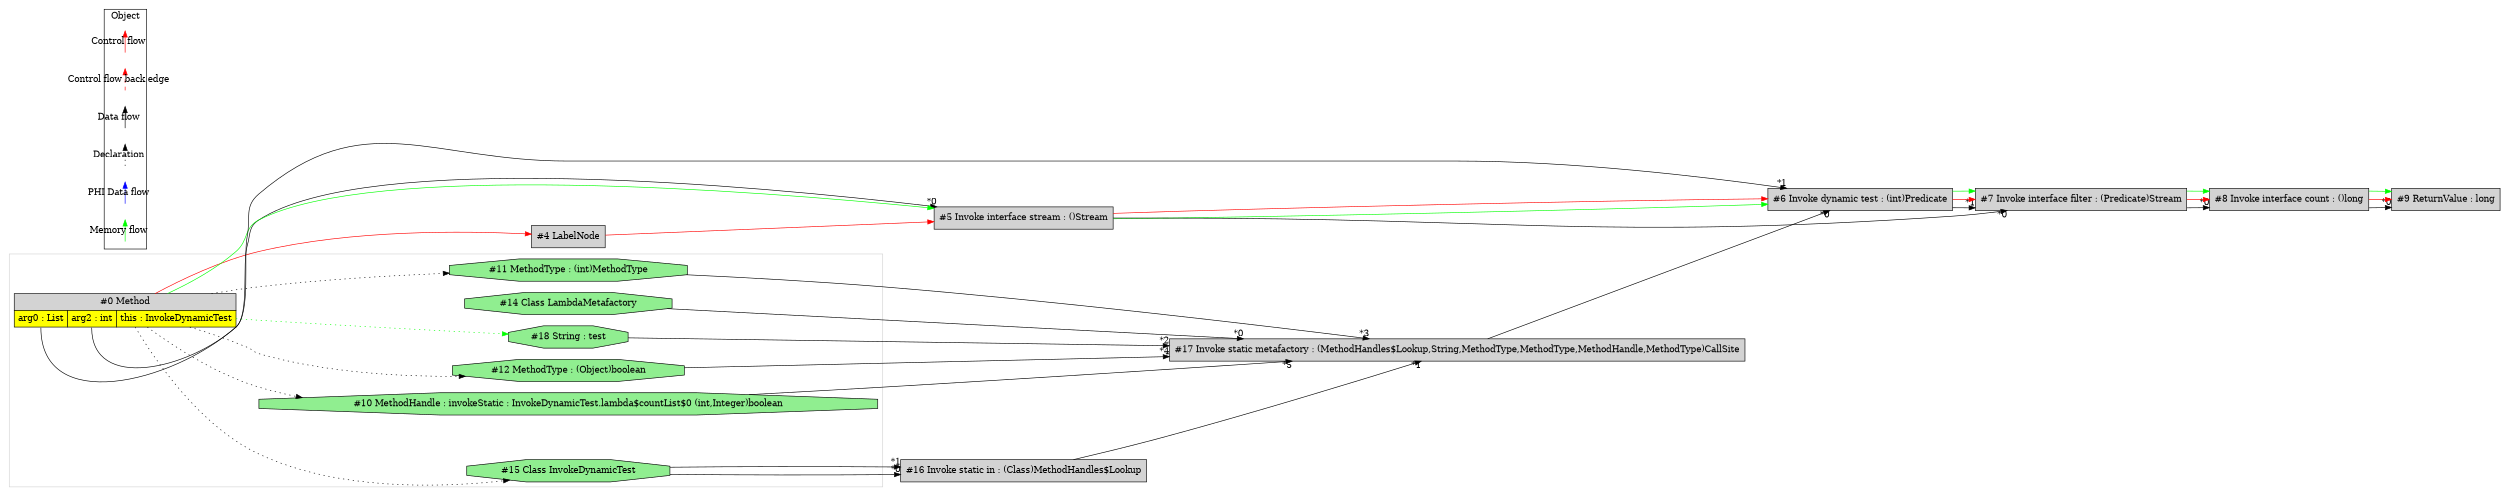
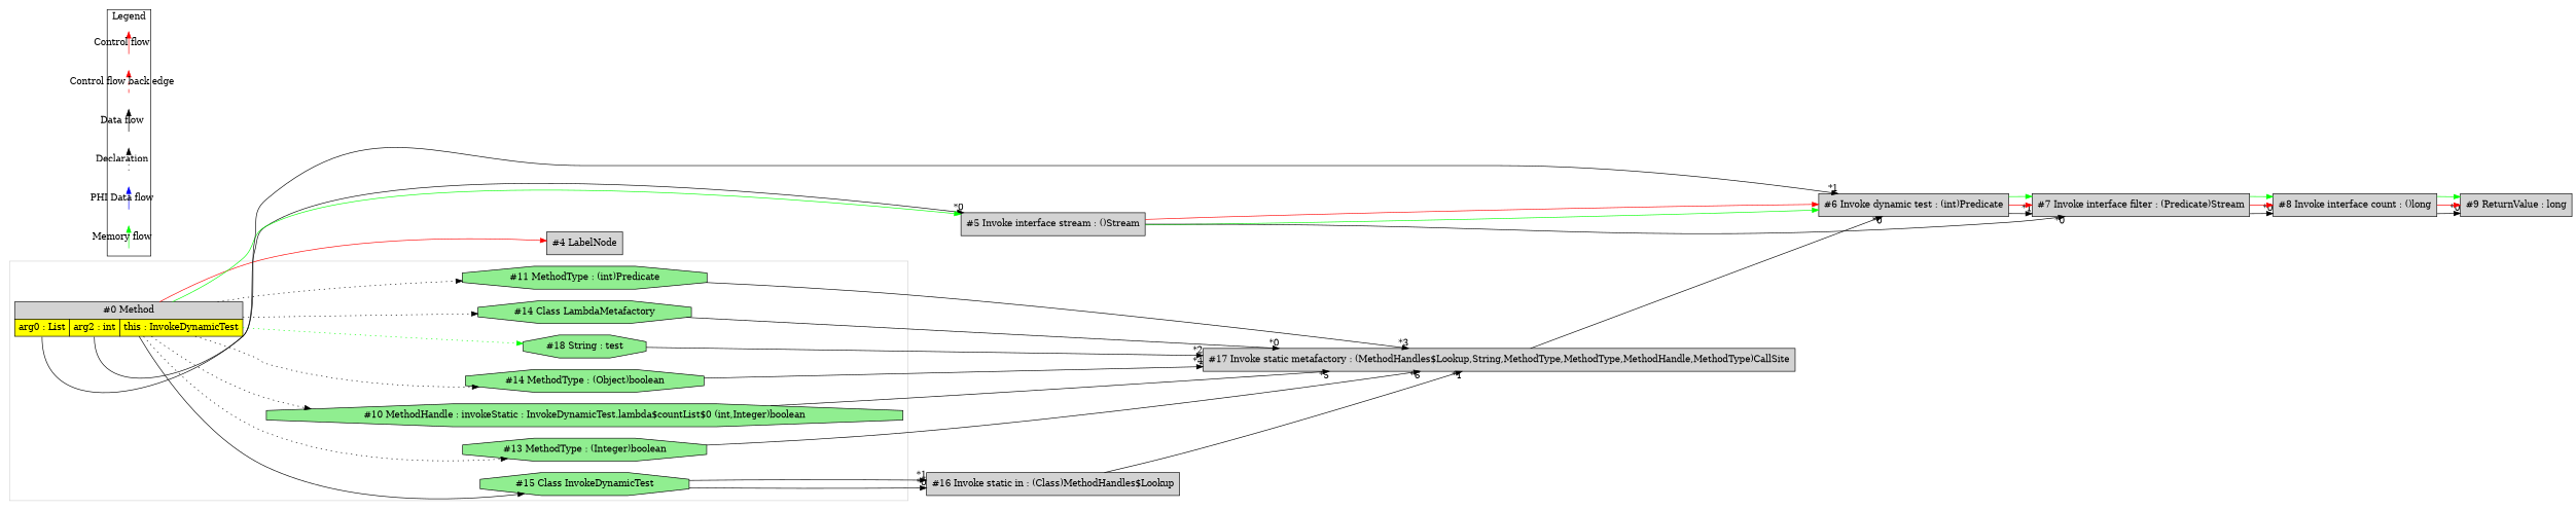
  digraph {
    ordering=in
    rankdir=LR
    node [shape=point style=filled]
    edge [labeldistance=2]
    n1 [fillcolor=lightgrey label=<<table border="0" cellborder="1" cellspacing="0" cellpadding="5"><tr><td colspan="3">#0 Method</td></tr><tr><td port="prj1" bgcolor="yellow">arg0 : List</td><td port="prj2" bgcolor="yellow">arg2 : int</td><td port="prj3" bgcolor="yellow">this : InvokeDynamicTest</td></tr></table>> margin=0 shape=none]
    n2 [fillcolor=lightgreen label="#14 Class LambdaMetafactory" shape=octagon]
    n3 [fillcolor=lightgreen label="#18 String : test" shape=octagon]
-   n4 [fillcolor=lightgreen label="#11 MethodType : (int)MethodType" shape=octagon]
-   n5 [fillcolor=lightgreen label="#12 MethodType : (Object)boolean" shape=octagon]
+   n4 [fillcolor=lightgreen label="#11 MethodType : (int)Predicate" shape=octagon]
+   n5 [fillcolor=lightgreen label="#14 MethodType : (Object)boolean" shape=octagon]
    n6 [fillcolor=lightgreen label="#10 MethodHandle : invokeStatic : InvokeDynamicTest.lambda$countList$0 (int,Integer)boolean" shape=octagon]
+   n7 [fillcolor=lightgreen label="#13 MethodType : (Integer)boolean" shape=octagon]
    n8 [fillcolor=lightgreen label="#15 Class InvokeDynamicTest" shape=octagon]
    c0 [style=invis]
    c1 [style=invis]
    c2 [style=invis]
    c3 [style=invis]
    d0 [style=invis]
    d1 [style=invis]
    d2 [style=invis]
    d3 [style=invis]
    d4 [style=invis]
    d5 [style=invis]
    d6 [style=invis]
    d7 [style=invis]
    n21 [fillcolor=lightgrey label="#4 LabelNode" shape=box]
    n22 [fillcolor=lightgrey label="#5 Invoke interface stream : ()Stream" shape=box]
    n23 [fillcolor=lightgrey label="#6 Invoke dynamic test : (int)Predicate" shape=box]
    n24 [fillcolor=lightgrey label="#17 Invoke static metafactory : (MethodHandles$Lookup,String,MethodType,MethodType,MethodHandle,MethodType)CallSite" shape=box]
    n25 [fillcolor=lightgrey label="#16 Invoke static in : (Class)MethodHandles$Lookup" shape=box]
    n26 [fillcolor=lightgrey label="#7 Invoke interface filter : (Predicate)Stream" shape=box]
    n27 [fillcolor=lightgrey label="#8 Invoke interface count : ()long" shape=box]
    n28 [fillcolor=lightgrey label="#9 ReturnValue : long" shape=box]
    subgraph cluster_1 {
      color=lightgray
      n1
      n2
      n3
      n4
      n5
      n6
+     n7
      n8
    }
    subgraph cluster_2 {
-     label=Object
+     label=Legend
      subgraph sub_3 {
        label=Legend
        rank=same
        c0
        c1
        c2
        c3
        d0
        d1
        d2
        d3
        d4
        d5
        d6
        d7
      }
    }
+   n1 -> n2 [style=dotted labeldistance=""]
    n1 -> n3 [color=green style=dotted labeldistance=""]
    n1 -> n4 [style=dotted labeldistance=""]
    n1 -> n5 [style=dotted labeldistance=""]
    n1 -> n6 [style=dotted labeldistance=""]
-   n1 -> n8 [style=dotted labeldistance=""]
+   n1 -> n7 [style=dotted labeldistance=""]
+   n1 -> n8 [style=solid labeldistance=""]
    n1 -> n21 [color=red fontcolor=red]
    n1 -> n22 [headlabel="*0" tailport=prj1]
    n1 -> n22 [color=green constraint=false]
    n1 -> n23 [headlabel="*1" tailport=prj2]
    n2 -> n24 [headlabel="*0"]
    n3 -> n24 [headlabel="*2"]
    n4 -> n24 [headlabel="*3"]
    n5 -> n24 [headlabel="*4"]
    n6 -> n24 [headlabel="*5"]
+   n7 -> n24 [headlabel="*6"]
    n8 -> n25 [headlabel="*0"]
    n8 -> n25 [headlabel="*1"]
    c0 -> c1 [color=red label="Control flow" style=solid labeldistance=""]
    c2 -> c3 [color=red label="Control flow back edge" style=dashed labeldistance=""]
    d0 -> d1 [label="Data flow" labeldistance=""]
    d2 -> d3 [label=Declaration style=dotted labeldistance=""]
    d4 -> d5 [color=blue label="PHI Data flow" labeldistance=""]
    d6 -> d7 [color=green label="Memory flow" labeldistance=""]
-   n21 -> n22 [color=red fontcolor=red]
    n22 -> n23 [color=green constraint=false]
    n22 -> n23 [color=red fontcolor=red]
    n22 -> n26 [headlabel="*0"]
    n23 -> n26 [headlabel="*1"]
    n23 -> n26 [color=red fontcolor=red]
    n23 -> n26 [color=green constraint=false]
    n24 -> n23 [headlabel="*0"]
    n25 -> n24 [headlabel="*1"]
    n26 -> n27 [headlabel="*0"]
    n26 -> n27 [color=red fontcolor=red]
    n26 -> n27 [color=green constraint=false]
    n27 -> n28 [headlabel="*0"]
    n27 -> n28 [color=red fontcolor=red]
    n27 -> n28 [color=green constraint=false]
  }
